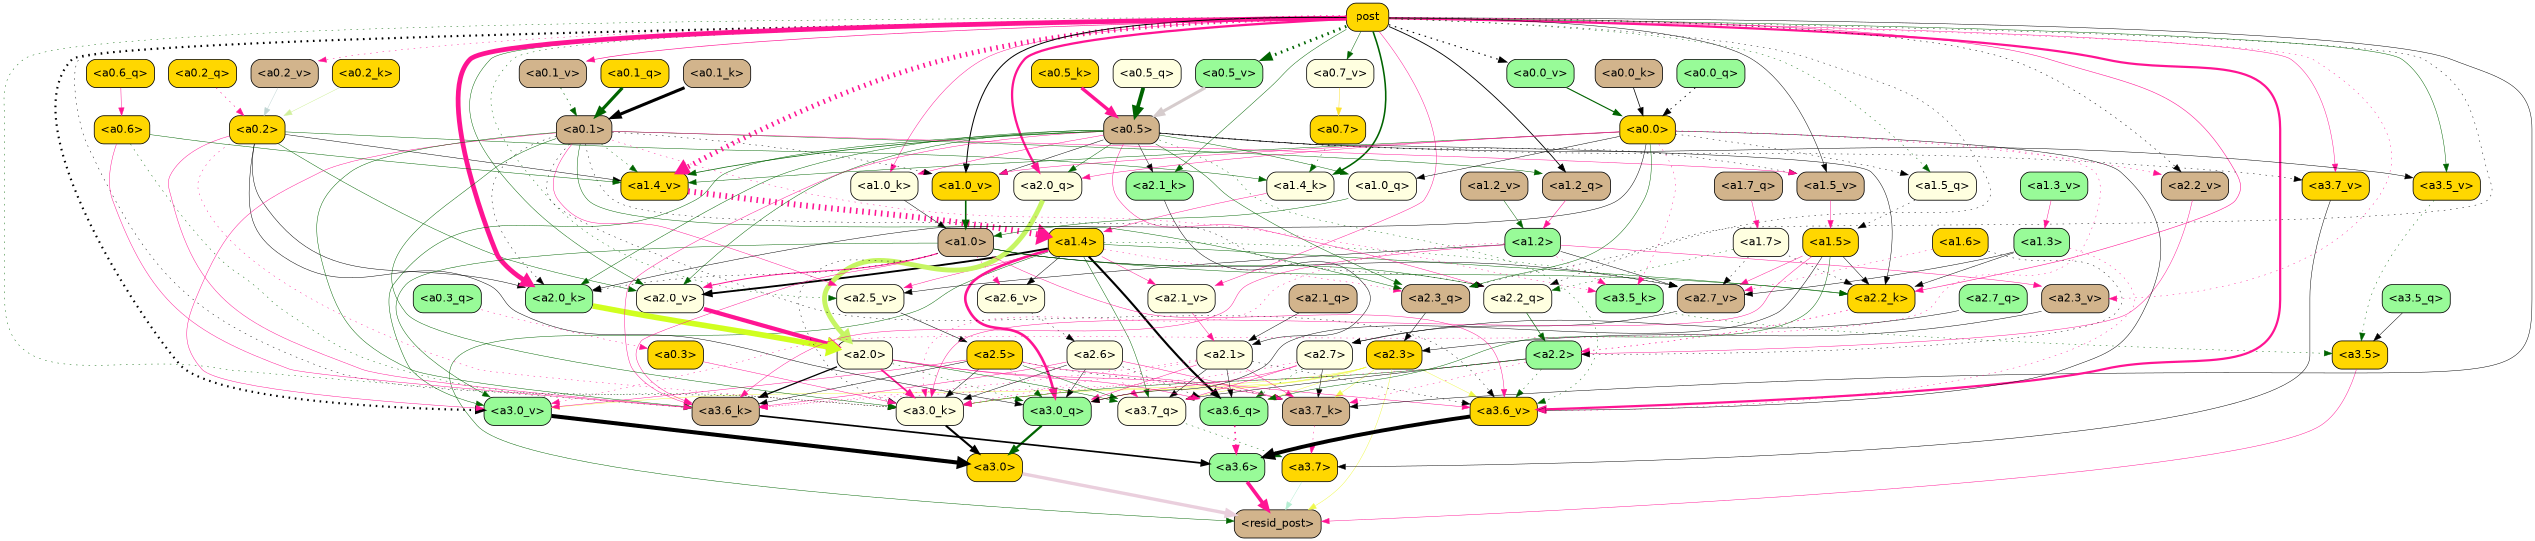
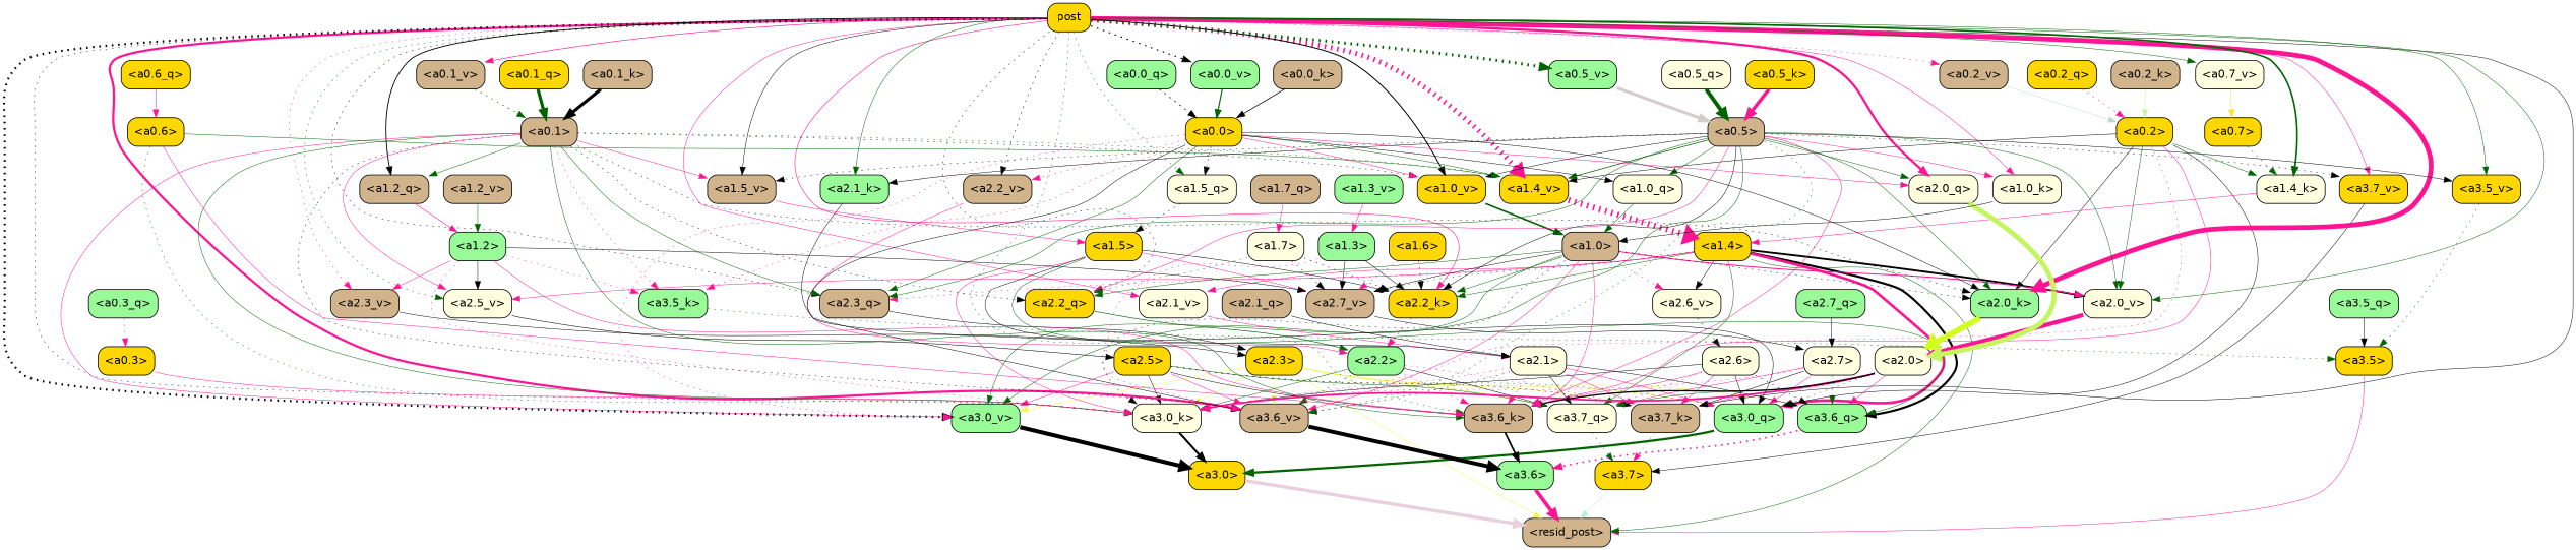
  strict digraph {
    splines=true
    node [color=black fillcolor=gold fontname=Helvetica shape=box style="filled, rounded"]
    edge [color=deeppink penwidth=0.6 style=solid]
    "<resid_post>" [fillcolor=tan]
    "<a3.7>"
    "<a3.6>" [fillcolor=palegreen]
    "<a3.5>"
    "<a3.0>"
    "<a2.3>"
    "<a3.7_q>" [fillcolor=lightyellow]
    "<a3.6_q>" [fillcolor=palegreen]
    "<a3.0_q>" [fillcolor=palegreen]
    "<a3.7_k>" [fillcolor=tan]
    "<a3.0_k>" [fillcolor=lightyellow]
-   "<a3.6_v>"
+   "<a3.6_v>" [fillcolor=tan]
    "<a3.0_v>" [fillcolor=palegreen]
    "<a1.4>"
    "<a2.3_q>" [fillcolor=tan]
    "<a2.2_k>"
    "<a2.7_v>" [fillcolor=tan]
    "<a2.6_v>" [fillcolor=lightyellow]
    "<a2.5_v>" [fillcolor=lightyellow]
    "<a2.1_v>" [fillcolor=lightyellow]
    "<a2.0_v>" [fillcolor=lightyellow]
    "<a2.2>" [fillcolor=palegreen]
    "<a2.7>" [fillcolor=lightyellow]
    "<a2.6>" [fillcolor=lightyellow]
    "<a2.5>"
    "<a2.1>" [fillcolor=lightyellow]
    "<a2.0>" [fillcolor=lightyellow]
    "<a3.6_k>" [fillcolor=tan]
    "<a3.5_q>" [fillcolor=palegreen]
    "<a3.5_k>" [fillcolor=palegreen]
    "<a3.7_v>"
    "<a3.5_v>"
    "<a1.5>"
    "<a0.2>"
    "<a2.0_k>" [fillcolor=palegreen]
    "<a1.4_k>" [fillcolor=lightyellow]
    "<a1.4_v>"
    n38 [label=post]
-   "<a2.2_q>" [fillcolor=lightyellow]
+   "<a2.2_q>"
    "<a2.0_q>" [fillcolor=lightyellow]
    "<a2.1_k>" [fillcolor=palegreen]
    "<a2.3_v>" [fillcolor=tan]
    "<a2.2_v>" [fillcolor=tan]
    "<a1.5_q>" [fillcolor=lightyellow]
    "<a1.2_q>" [fillcolor=tan]
    "<a1.0_k>" [fillcolor=lightyellow]
    "<a1.5_v>" [fillcolor=tan]
    "<a1.0_v>"
    "<a0.7_v>" [fillcolor=lightyellow]
    "<a0.5_v>" [fillcolor=palegreen]
    "<a0.2_v>" [fillcolor=tan]
    "<a0.1_v>" [fillcolor=tan]
    "<a0.0_v>" [fillcolor=palegreen]
    "<a1.2>" [fillcolor=palegreen]
    "<a1.0>" [fillcolor=tan]
    "<a0.7>"
    "<a0.5>" [fillcolor=tan]
    "<a0.1>" [fillcolor=tan]
    "<a0.0>"
    "<a1.0_q>" [fillcolor=lightyellow]
    "<a0.6>"
    "<a0.3>"
    "<a1.3>" [fillcolor=palegreen]
    "<a2.7_q>" [fillcolor=palegreen]
    "<a2.1_q>" [fillcolor=tan]
    "<a1.7>" [fillcolor=lightyellow]
    "<a1.6>"
    "<a1.7_q>" [fillcolor=tan]
    "<a1.3_v>" [fillcolor=palegreen]
    "<a1.2_v>" [fillcolor=tan]
    "<a0.6_q>"
    "<a0.5_q>" [fillcolor=lightyellow]
    "<a0.3_q>" [fillcolor=palegreen]
    "<a0.2_q>"
    "<a0.1_q>"
    "<a0.0_q>" [fillcolor=palegreen]
    "<a0.5_k>"
-   "<a0.2_k>"
+   "<a0.2_k>" [fillcolor=tan]
    "<a0.1_k>" [fillcolor=tan]
    "<a0.0_k>" [fillcolor=tan]
    "<a3.7>" -> "<resid_post>" [color="#b5eed3" style=""]
    "<a3.6>" -> "<resid_post>" [penwidth=4.646730065345764]
    "<a3.5>" -> "<resid_post>"
    "<a3.0>" -> "<resid_post>" [color="#eacfdd" penwidth=4.323132634162903 style=""]
    "<a2.3>" -> "<resid_post>" [color="#eff949" style=""]
    "<a2.3>" -> "<a3.7_q>" [color="#eff949" style=""]
    "<a2.3>" -> "<a3.6_q>" [color="#eff949" style=""]
    "<a2.3>" -> "<a3.0_q>" [color="#eff949" style=""]
    "<a2.3>" -> "<a3.7_k>" [color="#eff949" style=""]
    "<a2.3>" -> "<a3.0_k>" [color="#eff949" style=""]
    "<a2.3>" -> "<a3.6_v>" [color="#eff949" style=""]
    "<a2.3>" -> "<a3.0_v>" [color="#eff949" style=""]
    "<a3.7_q>" -> "<a3.7>" [color=darkgreen style=dotted]
    "<a3.6_q>" -> "<a3.6>" [penwidth=2.03758105635643 style=dotted]
    "<a3.0_q>" -> "<a3.0>" [color=darkgreen penwidth=2.8638100624084473]
    "<a3.7_k>" -> "<a3.7>" [style=dotted]
    "<a3.0_k>" -> "<a3.0>" [color=black penwidth=2.6274144649505615]
    "<a3.6_v>" -> "<a3.6>" [color=black penwidth=5.002329230308533]
    "<a3.0_v>" -> "<a3.0>" [color=black penwidth=5.188832879066467]
    "<a1.4>" -> "<resid_post>" [color=darkgreen style=bold]
    "<a1.4>" -> "<a3.7_q>" [color=darkgreen]
    "<a1.4>" -> "<a3.6_q>" [color=black penwidth=2.700703263282776 style=bold]
    "<a1.4>" -> "<a3.0_q>" [penwidth=3.34255850315094]
    "<a1.4>" -> "<a2.3_q>" [style=dotted]
    "<a1.4>" -> "<a2.2_k>" [color=darkgreen]
    "<a1.4>" -> "<a2.7_v>" [color=darkgreen style=dotted]
    "<a1.4>" -> "<a2.6_v>" [color=black style=bold]
    "<a1.4>" -> "<a2.5_v>" [style=bold]
    "<a1.4>" -> "<a2.1_v>"
    "<a1.4>" -> "<a2.0_v>" [color=black penwidth=2.387977123260498 style=bold]
    "<a2.3_q>" -> "<a2.3>" [color=black style=bold]
    "<a2.2_k>" -> "<a2.2>" [penwidth=0.9331893920898438 style=dotted]
    "<a2.7_v>" -> "<a2.7>" [color=black style=bold]
    "<a2.6_v>" -> "<a2.6>" [color=black style=dotted]
    "<a2.5_v>" -> "<a2.5>" [color=black penwidth=0.6657319068908691 style=bold]
    "<a2.1_v>" -> "<a2.1>" [style=bold]
    "<a2.0_v>" -> "<a2.0>" [penwidth=5.380099236965179 style=bold]
    "<a2.2>" -> "<a3.7_q>" [color=black style=bold]
    "<a2.2>" -> "<a3.7_k>" [style=dotted]
    "<a2.2>" -> "<a3.0_k>" [color=darkgreen style=bold]
    "<a2.2>" -> "<a3.6_v>" [color=darkgreen style=dotted]
    "<a2.2>" -> "<a3.6_k>" [style=dotted]
    "<a2.7>" -> "<a3.7_q>"
    "<a2.7>" -> "<a3.6_q>" [color=darkgreen style=dotted]
    "<a2.7>" -> "<a3.0_q>"
    "<a2.7>" -> "<a3.7_k>" [color=black style=bold]
    "<a2.7>" -> "<a3.0_k>" [style=dotted]
    "<a2.6>" -> "<a3.7_q>" [style=dotted]
    "<a2.6>" -> "<a3.6_q>" [color=black style=dotted]
    "<a2.6>" -> "<a3.0_q>" [color=black style=bold]
    "<a2.6>" -> "<a3.7_k>"
    "<a2.6>" -> "<a3.0_k>" [color=black]
    "<a2.6>" -> "<a3.6_k>"
    "<a2.5>" -> "<a3.7_q>" [color=darkgreen]
    "<a2.5>" -> "<a3.0_q>" [color=darkgreen style=dotted]
    "<a2.5>" -> "<a3.7_k>" [color=black style=dotted]
    "<a2.5>" -> "<a3.0_k>" [color=black style=bold]
    "<a2.5>" -> "<a3.6_v>" [style=bold]
    "<a2.5>" -> "<a3.0_v>"
    "<a2.5>" -> "<a3.6_k>" [color=black style=bold]
    "<a2.1>" -> "<a3.7_q>" [color=black]
    "<a2.1>" -> "<a3.6_q>" [color=black style=bold]
    "<a2.1>" -> "<a3.0_q>" [style=bold]
    "<a2.1>" -> "<a3.7_k>" [style=bold]
    "<a2.1>" -> "<a3.0_k>" [style=dotted]
    "<a2.1>" -> "<a3.6_v>" [color=black style=dotted]
    "<a2.1>" -> "<a3.6_k>" [style=dotted]
    "<a2.0>" -> "<a3.7_q>" [color=darkgreen]
    "<a2.0>" -> "<a3.6_q>"
    "<a2.0>" -> "<a3.0_q>" [color=darkgreen style=dotted]
    "<a2.0>" -> "<a3.7_k>" [style=bold]
    "<a2.0>" -> "<a3.0_k>" [penwidth=2.2218968719244003 style=bold]
    "<a2.0>" -> "<a3.6_k>" [color=black penwidth=1.6454488784074783]
    "<a3.6_k>" -> "<a3.6>" [color=black penwidth=2.174198240041733]
    "<a3.5_q>" -> "<a3.5>" [color=black]
    "<a3.5_k>" -> "<a3.5>" [color=darkgreen style=dotted]
    "<a3.7_v>" -> "<a3.7>" [color=black]
    "<a3.5_v>" -> "<a3.5>" [color=darkgreen style=dotted]
    "<a1.5>" -> "<a3.6_q>" [color=darkgreen]
    "<a1.5>" -> "<a3.0_q>" [color=black]
    "<a1.5>" -> "<a3.0_k>" [style=bold]
    "<a1.5>" -> "<a2.2_k>" [color=black]
    "<a1.5>" -> "<a2.7_v>" [style=bold]
    "<a0.2>" -> "<a3.0_q>" [color=black]
    "<a0.2>" -> "<a3.0_k>" [style=dotted]
    "<a0.2>" -> "<a2.0_v>" [color=darkgreen]
    "<a0.2>" -> "<a3.6_k>"
    "<a0.2>" -> "<a2.0_k>" [color=black style=bold]
    "<a0.2>" -> "<a1.4_k>" [color=darkgreen style=bold]
    "<a0.2>" -> "<a1.4_v>" [color=black style=bold]
    "<a2.0_k>" -> "<a2.0>" [color="#d0ff1f" penwidth=7.158664226531982 style=""]
    "<a1.4_k>" -> "<a1.4>"
    "<a1.4_v>" -> "<a1.4>" [penwidth=7.649995803833008 style=dotted]
    n38 -> "<a3.7_k>" [color=black style=bold]
    n38 -> "<a3.0_k>" [color=black style=dotted]
    n38 -> "<a3.6_v>" [penwidth=2.8301228284835815]
    n38 -> "<a3.0_v>" [color=black penwidth=2.7660785913467407 style=dotted]
    n38 -> "<a2.3_q>" [color=black style=dotted]
    n38 -> "<a2.2_k>" [penwidth=0.7099294662475586]
    n38 -> "<a2.5_v>" [color=darkgreen style=dotted]
    n38 -> "<a2.1_v>" [style=bold]
    n38 -> "<a2.0_v>" [color=darkgreen]
    n38 -> "<a3.6_k>" [color=darkgreen style=dotted]
    n38 -> "<a3.7_v>" [style=bold]
    n38 -> "<a3.5_v>" [color=darkgreen style=bold]
    n38 -> "<a2.0_k>" [penwidth=6.075345039367676]
    n38 -> "<a1.4_k>" [color=darkgreen penwidth=2.043105125427246]
    n38 -> "<a1.4_v>" [penwidth=6.46385931968689 style=dotted]
    n38 -> "<a2.2_q>" [color=black style=dotted]
    n38 -> "<a2.0_q>" [penwidth=2.918822765350342 style=bold]
    n38 -> "<a2.1_k>" [color=darkgreen style=bold]
    n38 -> "<a2.3_v>" [style=dotted]
    n38 -> "<a2.2_v>" [color=black penwidth=0.6909599304199219 style=dotted]
    n38 -> "<a1.5_q>" [color=darkgreen style=dotted]
    n38 -> "<a1.2_q>" [color=black penwidth=1.1075286865234375 style=bold]
    n38 -> "<a1.0_k>" [style=bold]
    n38 -> "<a1.5_v>" [color=black]
    n38 -> "<a1.0_v>" [color=black penwidth=1.273291826248169]
    n38 -> "<a0.7_v>" [color=darkgreen]
    n38 -> "<a0.5_v>" [color=darkgreen penwidth=3.920696496963501 style=dotted]
    n38 -> "<a0.2_v>" [style=dotted]
    n38 -> "<a0.1_v>" [penwidth=0.8145098686218262 style=bold]
    n38 -> "<a0.0_v>" [color=black penwidth=1.426530361175537 style=dotted]
    "<a2.2_q>" -> "<a2.2>" [color=darkgreen penwidth=0.8114519119262695 style=bold]
    "<a2.0_q>" -> "<a2.0>" [color="#c6f563" penwidth=6.2323237657547 style=""]
    "<a2.1_k>" -> "<a2.1>" [color=black style=bold]
    "<a2.3_v>" -> "<a2.3>" [color=black style=bold]
    "<a2.2_v>" -> "<a2.2>" [style=bold]
    "<a1.5_q>" -> "<a1.5>" [color=black style=dotted]
    "<a1.2_q>" -> "<a1.2>" [penwidth=0.6965713500976562]
    "<a1.0_k>" -> "<a1.0>" [color=black]
    "<a1.5_v>" -> "<a1.5>"
    "<a1.0_v>" -> "<a1.0>" [color=darkgreen penwidth=2.050852060317993 style=bold]
    "<a0.7_v>" -> "<a0.7>" [color="#fde12a" style=""]
    "<a0.5_v>" -> "<a0.5>" [color="#d6cccd" penwidth=3.8846328258514404 style=""]
    "<a0.2_v>" -> "<a0.2>" [color="#c0d5d3" style=""]
    "<a0.1_v>" -> "<a0.1>" [color=darkgreen penwidth=0.8284716606140137 style=dotted]
    "<a0.0_v>" -> "<a0.0>" [color=darkgreen penwidth=1.44976806640625]
    "<a1.2>" -> "<a3.0_k>" [style=dotted]
    "<a1.2>" -> "<a2.7_v>" [color=black style=bold]
    "<a1.2>" -> "<a2.5_v>" [color=black]
    "<a1.2>" -> "<a3.6_k>"
    "<a1.2>" -> "<a3.5_k>" [style=dotted]
    "<a1.2>" -> "<a2.3_v>" [style=bold]
    "<a1.0>" -> "<a3.0_k>" [color=black style=dotted]
    "<a1.0>" -> "<a3.6_v>"
    "<a1.0>" -> "<a3.0_v>" [color=darkgreen]
    "<a1.0>" -> "<a2.2_k>" [color=darkgreen]
    "<a1.0>" -> "<a2.7_v>" [color=black style=bold]
    "<a1.0>" -> "<a2.6_v>" [style=dotted]
    "<a1.0>" -> "<a2.0_v>" [penwidth=1.2435333728790283 style=bold]
    "<a1.0>" -> "<a3.6_k>"
    "<a1.0>" -> "<a2.0_k>" [color=black style=dotted]
    "<a1.0>" -> "<a2.2_q>" [color=darkgreen]
    "<a0.7>" -> "<a1.4_k>" [color=darkgreen style=dotted]
    "<a0.5>" -> "<a3.6_v>" [color=darkgreen style=dotted]
    "<a0.5>" -> "<a3.0_v>" [color=darkgreen penwidth=0.6124261617660522 style=bold]
    "<a0.5>" -> "<a2.3_q>" [color=darkgreen style=bold]
    "<a0.5>" -> "<a2.2_k>" [color=black]
    "<a0.5>" -> "<a2.0_v>" [color=darkgreen style=bold]
    "<a0.5>" -> "<a3.6_k>" [style=bold]
    "<a0.5>" -> "<a3.7_v>" [color=black style=dotted]
    "<a0.5>" -> "<a3.5_v>" [color=black style=bold]
    "<a0.5>" -> "<a2.0_k>" [color=darkgreen penwidth=0.6112704277038574 style=bold]
    "<a0.5>" -> "<a1.4_v>" [color=darkgreen penwidth=0.9145197868347168]
    "<a0.5>" -> "<a2.2_q>"
    "<a0.5>" -> "<a2.0_q>" [color=darkgreen]
    "<a0.5>" -> "<a2.1_k>" [color=black]
    "<a0.5>" -> "<a1.0_k>" [style=bold]
    "<a0.5>" -> "<a1.5_v>" [color=black style=dotted]
    "<a0.5>" -> "<a1.0_v>" [color=black]
    "<a0.5>" -> "<a1.0_q>" [color=darkgreen style=bold]
    "<a0.1>" -> "<a3.0_k>" [color=darkgreen]
    "<a0.1>" -> "<a3.6_v>" [color=black style=dotted]
    "<a0.1>" -> "<a3.0_v>"
    "<a0.1>" -> "<a2.3_q>" [color=darkgreen]
    "<a0.1>" -> "<a2.5_v>"
    "<a0.1>" -> "<a3.6_k>" [color=darkgreen style=bold]
    "<a0.1>" -> "<a3.5_k>" [style=dotted]
    "<a0.1>" -> "<a2.0_k>" [color=black style=dotted]
    "<a0.1>" -> "<a1.4_v>" [color=darkgreen style=dotted]
    "<a0.1>" -> "<a2.2_q>" [color=black style=dotted]
    "<a0.1>" -> "<a1.2_q>" [color=darkgreen]
    "<a0.1>" -> "<a1.5_v>" [style=bold]
    "<a0.1>" -> "<a1.0_v>" [color=black style=dotted]
    "<a0.0>" -> "<a3.6_v>" [color=black style=bold]
    "<a0.0>" -> "<a3.0_v>" [style=dotted]
    "<a0.0>" -> "<a2.3_q>" [color=darkgreen style=bold]
    "<a0.0>" -> "<a3.5_k>" [style=dotted]
    "<a0.0>" -> "<a2.0_k>" [color=black]
    "<a0.0>" -> "<a1.4_v>" [color=darkgreen]
    "<a0.0>" -> "<a2.0_q>" [style=bold]
    "<a0.0>" -> "<a2.2_v>" [style=dotted]
    "<a0.0>" -> "<a1.5_q>" [color=black style=dotted]
    "<a0.0>" -> "<a1.0_v>"
    "<a0.0>" -> "<a1.0_q>" [color=black]
    "<a1.0_q>" -> "<a1.0>" [color=darkgreen]
    "<a0.6>" -> "<a3.0_k>" [color=darkgreen style=dotted]
    "<a0.6>" -> "<a3.6_k>" [style=bold]
    "<a0.6>" -> "<a1.4_v>" [color=darkgreen style=bold]
    "<a0.3>" -> "<a3.0_k>" [style=bold]
    "<a1.3>" -> "<a3.6_v>" [style=dotted]
    "<a1.3>" -> "<a2.2_k>" [color=black style=bold]
    "<a1.3>" -> "<a2.7_v>" [color=black]
    "<a2.7_q>" -> "<a2.7>" [color=black style=bold]
    "<a2.1_q>" -> "<a2.1>" [color=black style=bold]
    "<a1.7>" -> "<a2.2_k>" [color=black style=dotted]
    "<a1.7>" -> "<a2.7_v>" [color=black style=dotted]
    "<a1.7>" -> "<a2.2_q>" [color=darkgreen style=dotted]
-   "<a1.6>" -> "<a2.2>" [color=black style=dotted]
+   "<a1.6>" -> "<a2.2_k>" [color=black style=dotted]
    "<a1.6>" -> "<a2.7_v>" [style=dotted]
    "<a1.7_q>" -> "<a1.7>"
    "<a1.3_v>" -> "<a1.3>"
    "<a1.2_v>" -> "<a1.2>" [color=darkgreen]
    "<a0.6_q>" -> "<a0.6>"
    "<a0.5_q>" -> "<a0.5>" [color=darkgreen penwidth=4.9415271282196045 style=bold]
    "<a0.3_q>" -> "<a0.3>" [style=dotted]
    "<a0.2_q>" -> "<a0.2>" [penwidth=0.7393593788146973 style=dotted]
    "<a0.1_q>" -> "<a0.1>" [color=darkgreen penwidth=4.0437469482421875 style=bold]
    "<a0.0_q>" -> "<a0.0>" [color=black penwidth=1.0526800155639648 style=dotted]
    "<a0.5_k>" -> "<a0.5>" [penwidth=4.382697105407715]
    "<a0.2_k>" -> "<a0.2>" [color="#d0f09c" penwidth=0.6394491195678711 style=""]
    "<a0.1_k>" -> "<a0.1>" [color=black penwidth=3.9428932666778564 style=bold]
    "<a0.0_k>" -> "<a0.0>" [color=black penwidth=0.9280776977539062 style=bold]
  }
